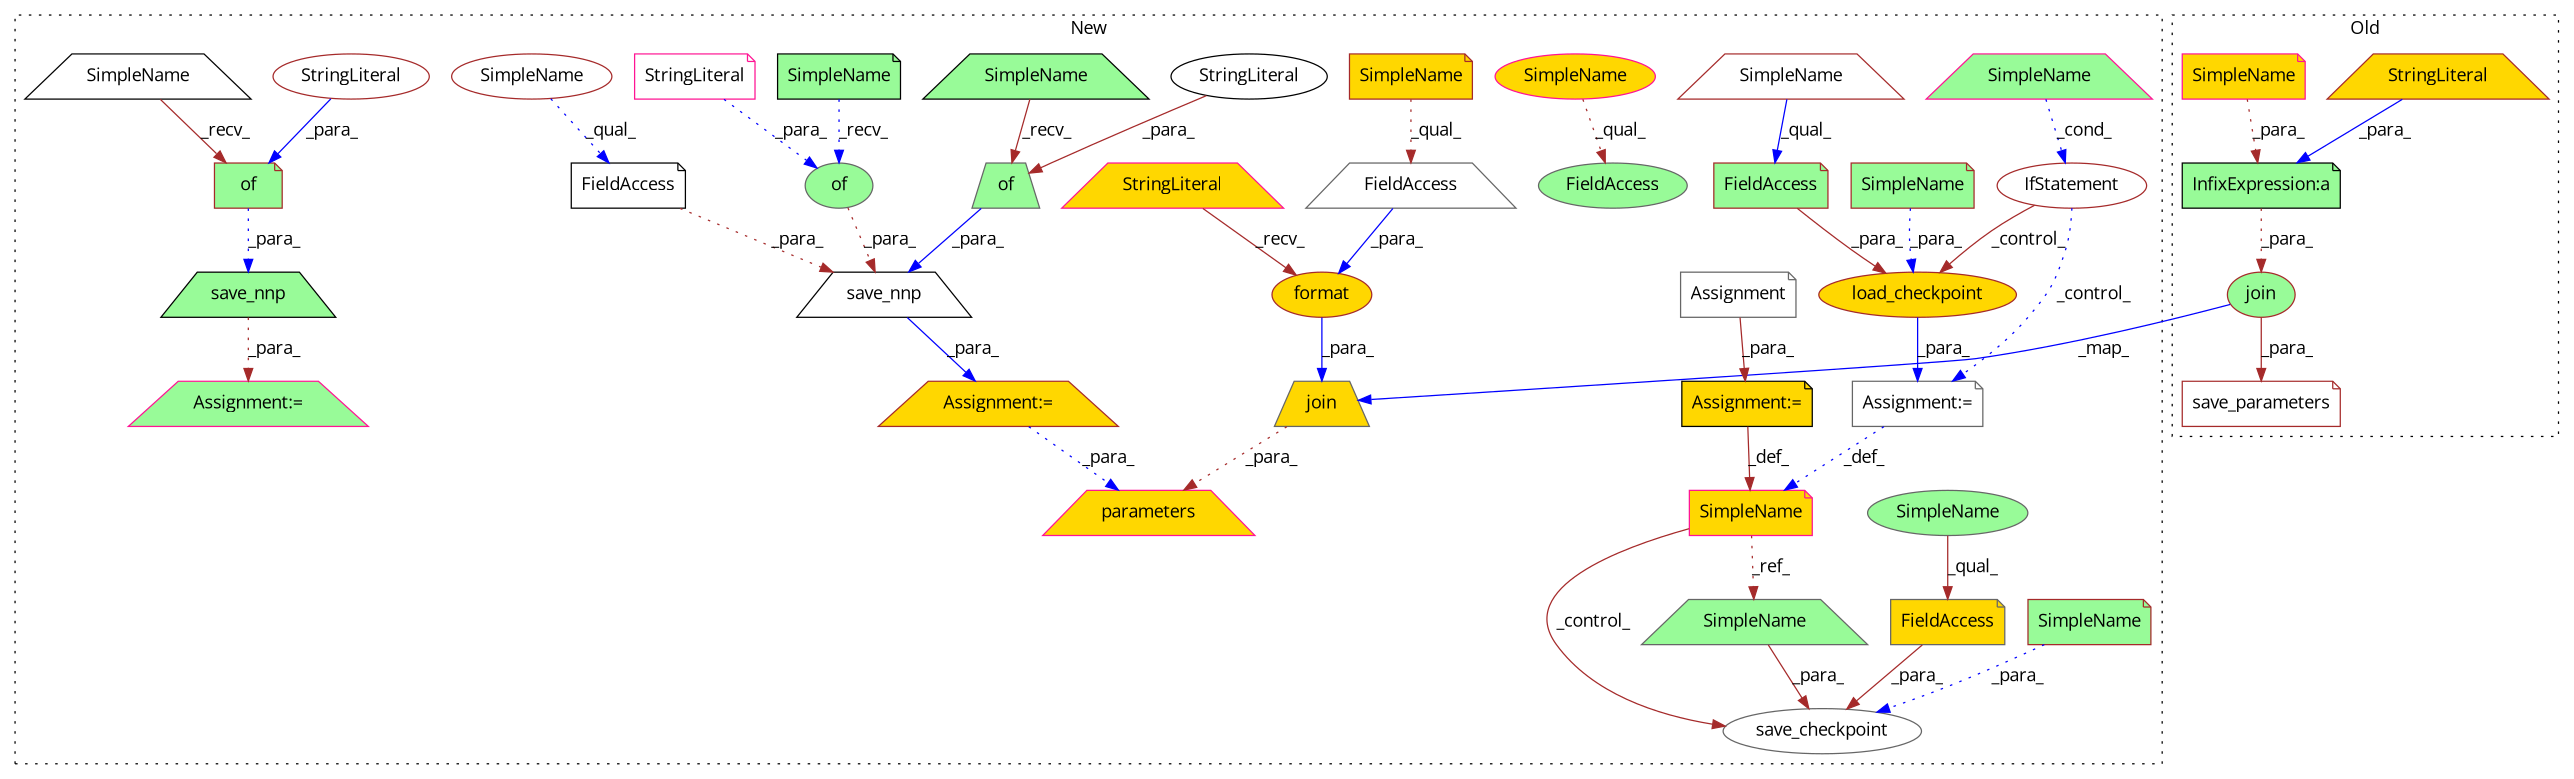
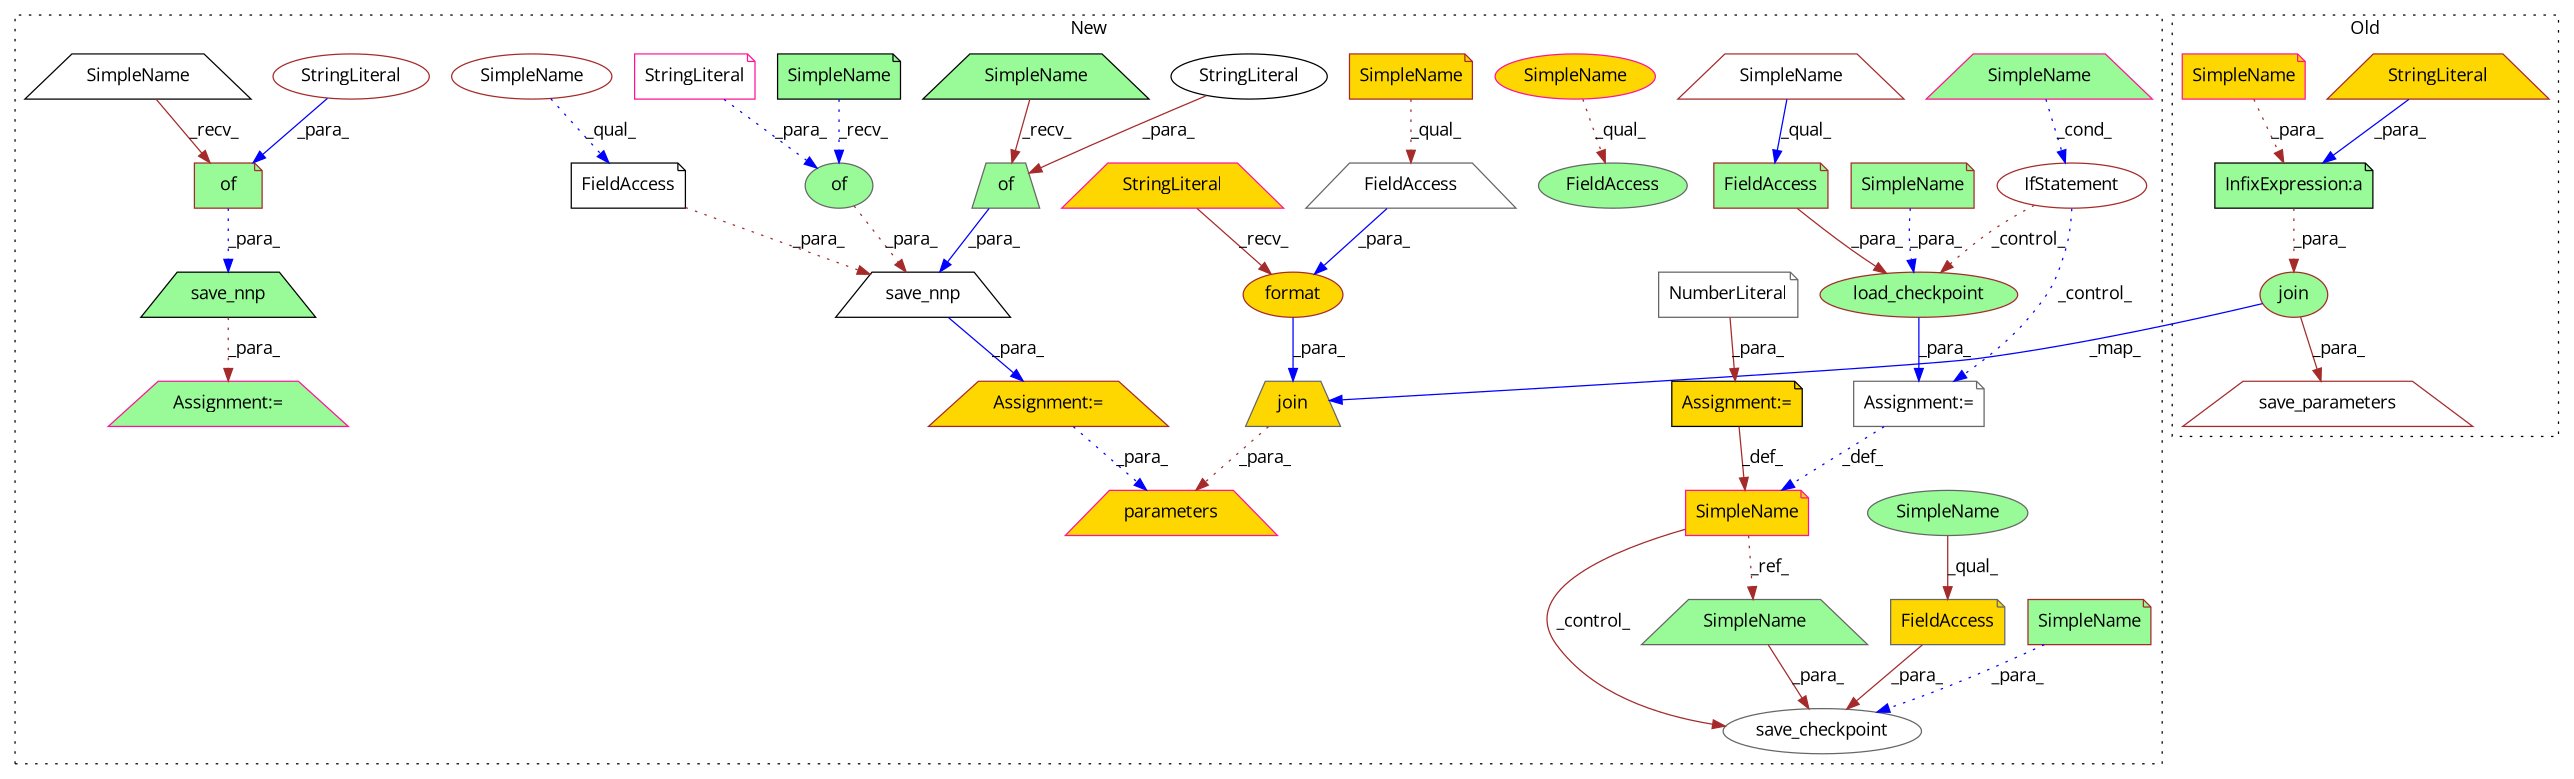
  digraph {
    fontname="Open Sans"
    node [a=42 color=brown fillcolor=palegreen fontname="Open Sans" l=1 s=12988 shape=trapezium style=filled]
    edge [color=brown fontname="Open Sans" style=solid]
-   n1 [a=32 fillcolor=white l="16,1" label=save_parameters s="12491,12562" shape=note]
+   n1 [a=32 fillcolor=white l="16,1" label=save_parameters s="12491,12562"]
    n2 [a=27 color=black l=3 label="InfixExpression:a" s=12557 shape=note]
    n3 [a=32 l="5,1" label=join s="12515,12561" shape=ellipse]
    n4 [a=45 fillcolor=gold l=16 label=StringLiteral s=12541]
    n5 [color=deeppink fillcolor=gold label=SimpleName s=12560 shape=note]
    n6 [a=32 color=gray40 fillcolor=white l="16,1" label=save_checkpoint s="12972,13017" shape=ellipse]
-   n7 [a=32 fillcolor=gold l="16,1" label=load_checkpoint s="11911,11949" shape=ellipse]
+   n7 [a=32 l="16,1" label=load_checkpoint s="11911,11949" shape=ellipse]
    n8 [a=22 color=gray40 fillcolor=gold l=20 label=FieldAccess shape=note]
    n9 [a=22 l=15 label=FieldAccess s=11927 shape=note]
    n10 [a=22 color=black fillcolor=white l=15 label=FieldAccess s=13567 shape=note]
    n11 [color=deeppink fillcolor=gold label=SimpleName s=12502 shape=note]
    n12 [a=32 color=black fillcolor=white l="9,1" label=save_nnp s="13521,13582"]
    n13 [a=22 color=gray40 l=15 label=FieldAccess s=11866 shape=ellipse]
    n14 [a=22 color=gray40 fillcolor=white l=8 label=FieldAccess s=13669]
    n15 [a=32 color=deeppink fillcolor=gold l="5,1" label=parameters s="13607,13688"]
    n16 [a=32 color=gray40 fillcolor=gold l="5,1" label=join s="13620,13678"]
    n17 [color=deeppink label=SimpleName l="" s=""]
    n18 [a=25 fillcolor=white l="4,2" label=IfStatement s="11862,11889" shape=ellipse]
    n19 [a=32 color=gray40 l="3,1" label=of s="13553,13565"]
    n20 [a=32 color=gray40 l="3,1" label=of s="13534,13547" shape=ellipse]
    n21 [a=7 color=gray40 fillcolor=white label="Assignment:=" s=11910 shape=note]
    n22 [a=45 color=deeppink fillcolor=white l=3 label=StringLiteral s=13537 shape=note]
    n23 [a=45 color=black fillcolor=white l=3 label=StringLiteral s=13556 shape=ellipse]
    n24 [a=32 l="3,1" label=of s="12296,12308" shape=note]
    n25 [a=45 fillcolor=white l=3 label=StringLiteral s=12299 shape=ellipse]
    n26 [a=32 color=black l="9,1" label=save_nnp s="12264,12325"]
    n27 [a=7 fillcolor=gold label="Assignment:=" s=13520]
    n28 [a=7 color=black fillcolor=gold label="Assignment:=" s=11854 shape=note]
-   n29 [a=34 color=gray40 fillcolor=white label=Assignment s=11855 shape=note]
+   n29 [a=34 color=gray40 fillcolor=white label=NumberLiteral s=11855 shape=note]
    n30 [a=7 color=deeppink label="Assignment:=" s=12263]
    n31 [a=32 fillcolor=gold l="7,1" label=format s="13662,13677" shape=ellipse]
    n32 [a=45 color=deeppink fillcolor=gold l=15 label=StringLiteral s=13646]
    n33 [color=gray40 label=SimpleName s=13009]
    n34 [l=6 label=SimpleName s=11943 shape=note]
    n35 [l=6 label=SimpleName s=13011 shape=note]
    n36 [color=deeppink fillcolor=gold l=4 label=SimpleName s=11866 shape=ellipse]
    n37 [fillcolor=white l=4 label=SimpleName s=13567 shape=ellipse]
    n38 [color=gray40 l=4 label=SimpleName shape=ellipse]
    n39 [fillcolor=white l=4 label=SimpleName s=11927]
    n40 [fillcolor=gold l=4 label=SimpleName s=13669 shape=note]
    n41 [color=black l=3 label=SimpleName s=13530 shape=note]
    n42 [color=black l=3 label=SimpleName s=13549]
    n43 [color=black fillcolor=white l=3 label=SimpleName s=12292]
    subgraph cluster_1 {
      label=Old
      style=dotted
      n1
      n2
      n3
      n4
      n5
    }
    subgraph cluster_2 {
      label=New
      style=dotted
      n6
      n7
      n8
      n9
      n10
      n11
      n12
      n13
      n14
      n15
      n16
      n17
      n18
      n19
      n20
      n21
      n22
      n23
      n24
      n25
      n26
      n27
      n28
      n29
      n30
      n31
      n32
      n33
      n34
      n35
      n36
      n37
      n38
      n39
      n40
      n41
      n42
      n43
    }
    n2 -> n3 [label=_para_ style=dotted]
    n3 -> n1 [label=_para_]
    n3 -> n16 [color=blue label=_map_]
    n4 -> n2 [color=blue label=_para_]
    n5 -> n2 [label=_para_ style=dotted]
    n7 -> n21 [color=blue label=_para_]
    n8 -> n6 [label=_para_]
    n9 -> n7 [label=_para_]
    n10 -> n12 [label=_para_ style=dotted]
    n11 -> n6 [label=_control_]
    n11 -> n33 [label=_ref_ style=dotted]
    n12 -> n27 [color=blue label=_para_]
    n14 -> n31 [color=blue label=_para_]
    n16 -> n15 [label=_para_ style=dotted]
    n17 -> n18 [color=blue label=_cond_ style=dotted]
-   n18 -> n7 [label=_control_]
+   n18 -> n7 [label=_control_ style=dotted]
    n18 -> n21 [color=blue label=_control_ style=dotted]
    n19 -> n12 [color=blue label=_para_]
    n20 -> n12 [label=_para_ style=dotted]
    n21 -> n11 [color=blue label=_def_ style=dotted]
    n22 -> n20 [color=blue label=_para_ style=dotted]
    n23 -> n19 [label=_para_]
    n24 -> n26 [color=blue label=_para_ style=dotted]
    n25 -> n24 [color=blue label=_para_]
    n26 -> n30 [label=_para_ style=dotted]
    n27 -> n15 [color=blue label=_para_ style=dotted]
    n28 -> n11 [label=_def_]
    n29 -> n28 [label=_para_]
    n31 -> n16 [color=blue label=_para_]
    n32 -> n31 [label=_recv_]
    n33 -> n6 [label=_para_]
    n34 -> n7 [color=blue label=_para_ style=dotted]
    n35 -> n6 [color=blue label=_para_ style=dotted]
    n36 -> n13 [label=_qual_ style=dotted]
    n37 -> n10 [color=blue label=_qual_ style=dotted]
    n38 -> n8 [label=_qual_]
    n39 -> n9 [color=blue label=_qual_]
    n40 -> n14 [label=_qual_ style=dotted]
    n41 -> n20 [color=blue label=_recv_ style=dotted]
    n42 -> n19 [label=_recv_]
    n43 -> n24 [label=_recv_]
  }
